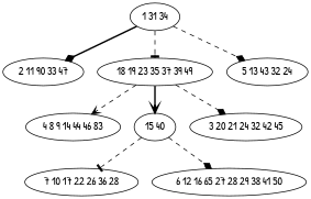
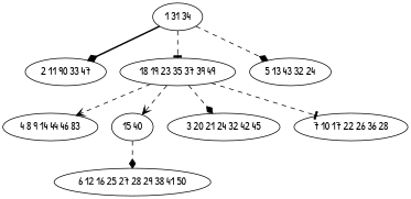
  digraph {
    fontname="Patrick Hand"
    node [fontname="Patrick Hand"]
    edge [arrowhead=diamond fontname="Patrick Hand" style=dashed]
    n1 [label="1 31 34"]
    n2 [label="2 11 90 33 47"]
    n3 [label="18 19 23 35 37 39 49"]
    n4 [label="5 13 43 32 24"]
    n5 [label="4 8 9 14 44 46 83"]
    n6 [label="15 40"]
    n7 [label="3 20 21 24 32 42 45"]
    n8 [label="7 10 17 22 26 36 28"]
-   n9 [label="6 12 16 65 27 28 29 38 41 50"]
+   n9 [label="6 12 16 25 27 28 29 38 41 50"]
    n1 -> n2 [style=bold]
    n1 -> n3 [arrowhead=tee]
    n1 -> n4
    n3 -> n5 [arrowhead=vee]
-   n3 -> n6 [arrowhead=vee style=bold]
+   n3 -> n6 [arrowhead=vee]
    n3 -> n7
-   n6 -> n8 [arrowhead=tee]
+   n3 -> n8 [arrowhead=tee]
    n6 -> n9
  }
